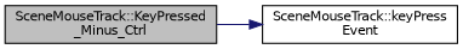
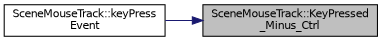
  digraph {
    rankdir=RL
    node [color=black fontname=Helvetica fontsize=10 shape=record style=filled]
    n1 [fillcolor=grey75 fontcolor=black height=0.2 label="SceneMouseTrack::KeyPressed\l_Minus_Ctrl" width=0.4]
    n2 [fillcolor=white height=0.2 label="SceneMouseTrack::keyPress\lEvent" width=0.4]
-   n2 -> n1 [color=midnightblue dir=back fontname=Helvetica fontsize=10 labelfontname=Helvetica labelfontsize=10 style=solid]
+   n1 -> n2 [color=midnightblue dir=back fontname=Helvetica fontsize=10 labelfontname=Helvetica labelfontsize=10 style=solid]
  }
